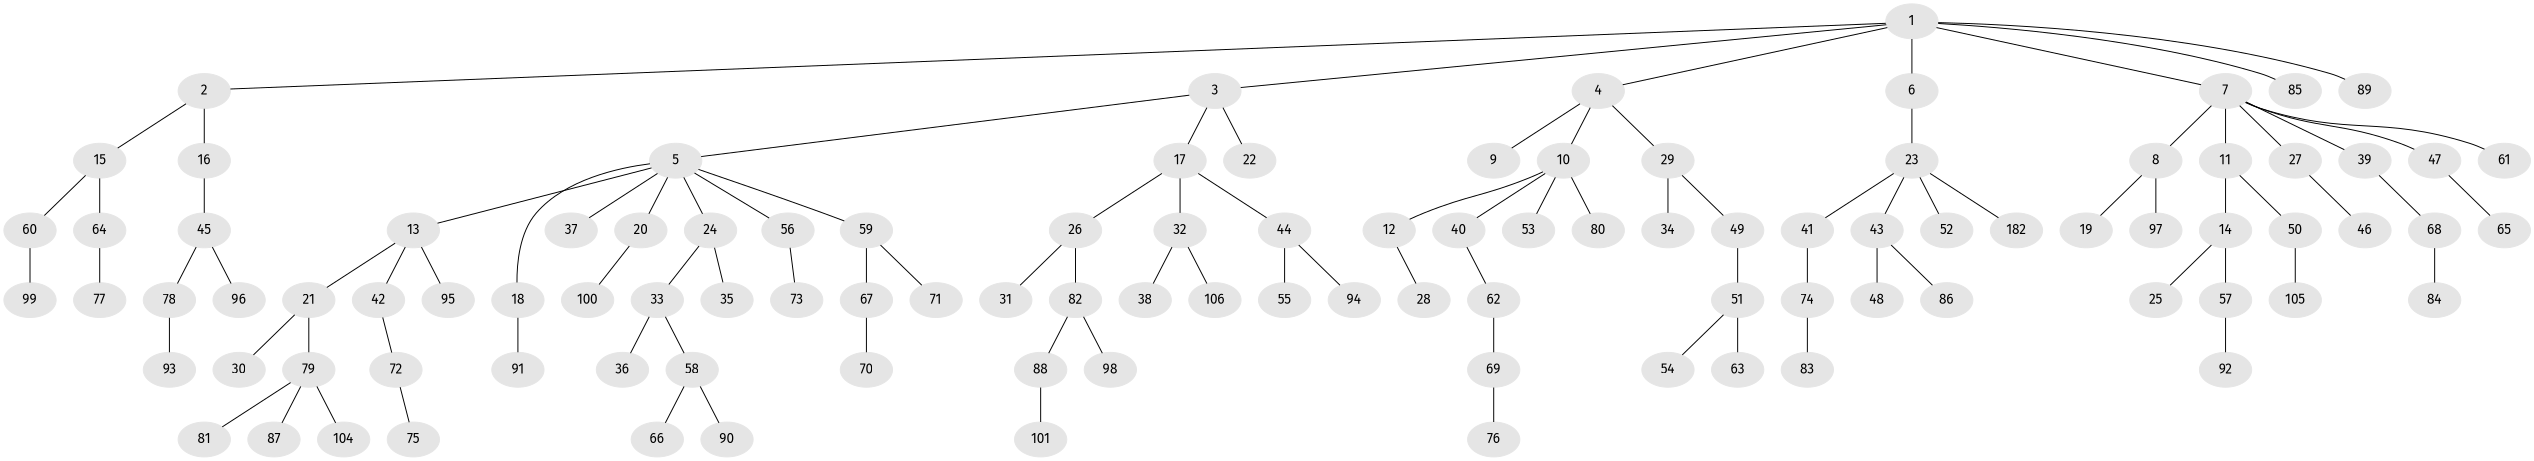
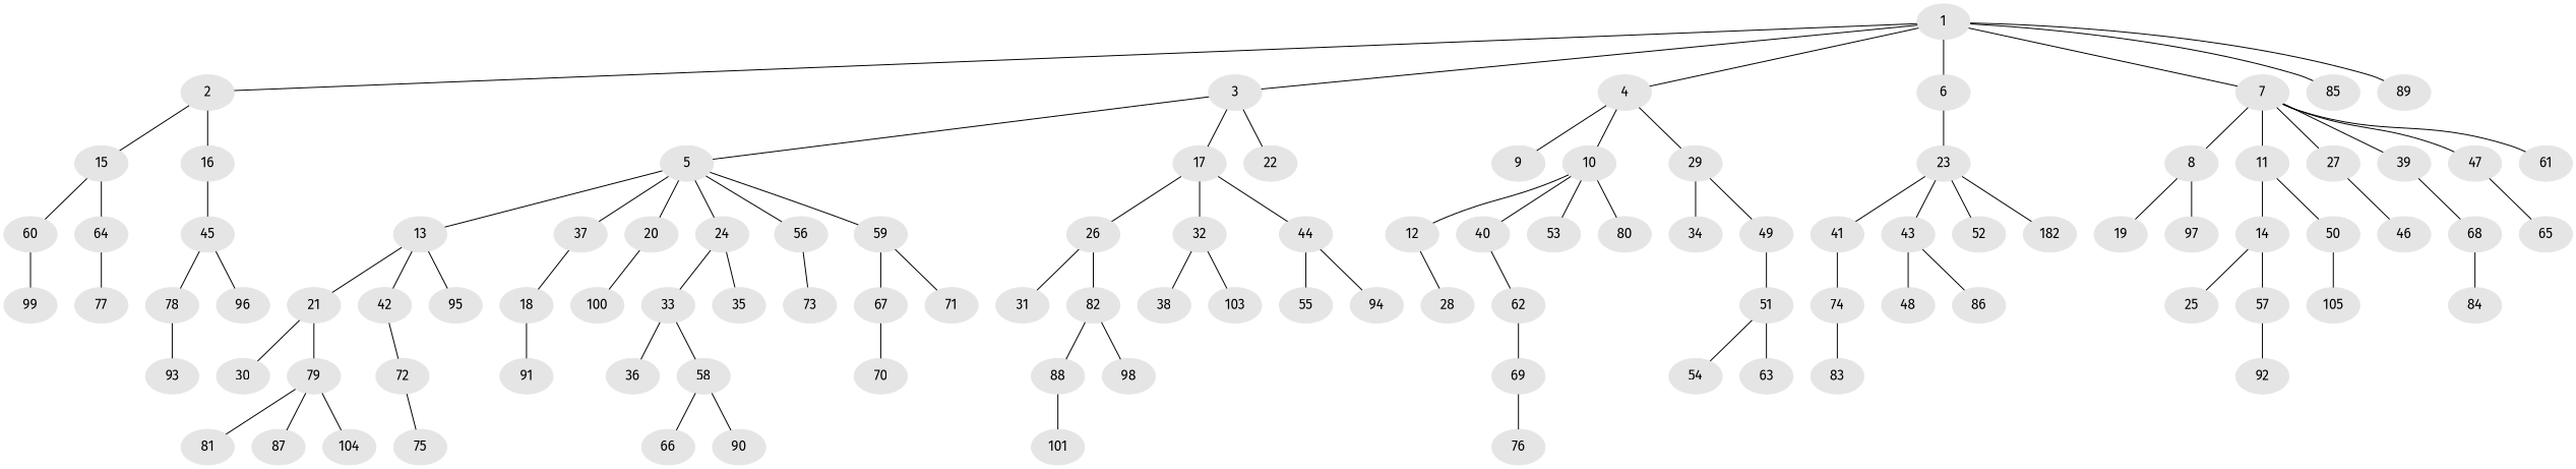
  graph {
    fontname="Fira Sans"
    node [color=gray90 fontname="Fira Sans" style=filled]
    edge [fontname="Fira Sans"]
    1
    2
    3
    4
    6
    7
    85
    89
    15
    16
    5
    17
    22
    9
    10
    29
    23
    8
    11
    27
    39
    47
    61
    60
    64
    45
    13
    18
    20
    24
    37
    56
    59
    26
    32
    44
    12
    40
    53
    80
    34
    49
    21
    42
    95
    91
    100
    33
    35
    73
    67
    71
    41
    43
    52
    n56 [label=182]
    19
    97
    14
    50
    46
    68
    65
    28
    62
    25
    57
    105
    30
    79
    72
    92
    99
    77
    78
    96
    31
    82
    38
-   103 [label=106]
+   103
    55
    94
    81
    87
    104
    74
    48
    86
    36
    58
    88
    98
    51
    66
    90
    84
    69
    83
    75
    93
    54
    63
    70
    76
    101
    1 -- 2
    1 -- 3
    1 -- 4
    1 -- 6
    1 -- 7
    1 -- 85
    1 -- 89
    2 -- 15
    2 -- 16
    3 -- 5
    3 -- 17
    3 -- 22
    4 -- 9
    4 -- 10
    4 -- 29
    6 -- 23
    7 -- 8
    7 -- 11
    7 -- 27
    7 -- 39
    7 -- 47
    7 -- 61
    15 -- 60
    15 -- 64
    16 -- 45
    5 -- 13
-   5 -- 18
+   37 -- 18
    5 -- 20
    5 -- 24
    5 -- 37
    5 -- 56
    5 -- 59
    17 -- 26
    17 -- 32
    17 -- 44
    10 -- 12
    10 -- 40
    10 -- 53
    10 -- 80
    29 -- 34
    29 -- 49
    23 -- 41
    23 -- 43
    23 -- 52
    23 -- n56
    8 -- 19
    8 -- 97
    11 -- 14
    11 -- 50
    27 -- 46
    39 -- 68
    47 -- 65
    60 -- 99
    64 -- 77
    45 -- 78
    45 -- 96
    13 -- 21
    13 -- 42
    13 -- 95
    18 -- 91
    20 -- 100
    24 -- 33
    24 -- 35
    56 -- 73
    59 -- 67
    59 -- 71
    26 -- 31
    26 -- 82
    32 -- 38
    32 -- 103
    44 -- 55
    44 -- 94
    12 -- 28
    40 -- 62
    49 -- 51
    21 -- 30
    21 -- 79
    42 -- 72
    33 -- 36
    33 -- 58
    67 -- 70
    41 -- 74
    43 -- 48
    43 -- 86
    14 -- 25
    14 -- 57
    50 -- 105
    68 -- 84
    62 -- 69
    57 -- 92
    79 -- 81
    79 -- 87
    79 -- 104
    72 -- 75
    78 -- 93
    82 -- 88
    82 -- 98
    74 -- 83
    58 -- 66
    58 -- 90
    88 -- 101
    51 -- 54
    51 -- 63
    69 -- 76
  }
